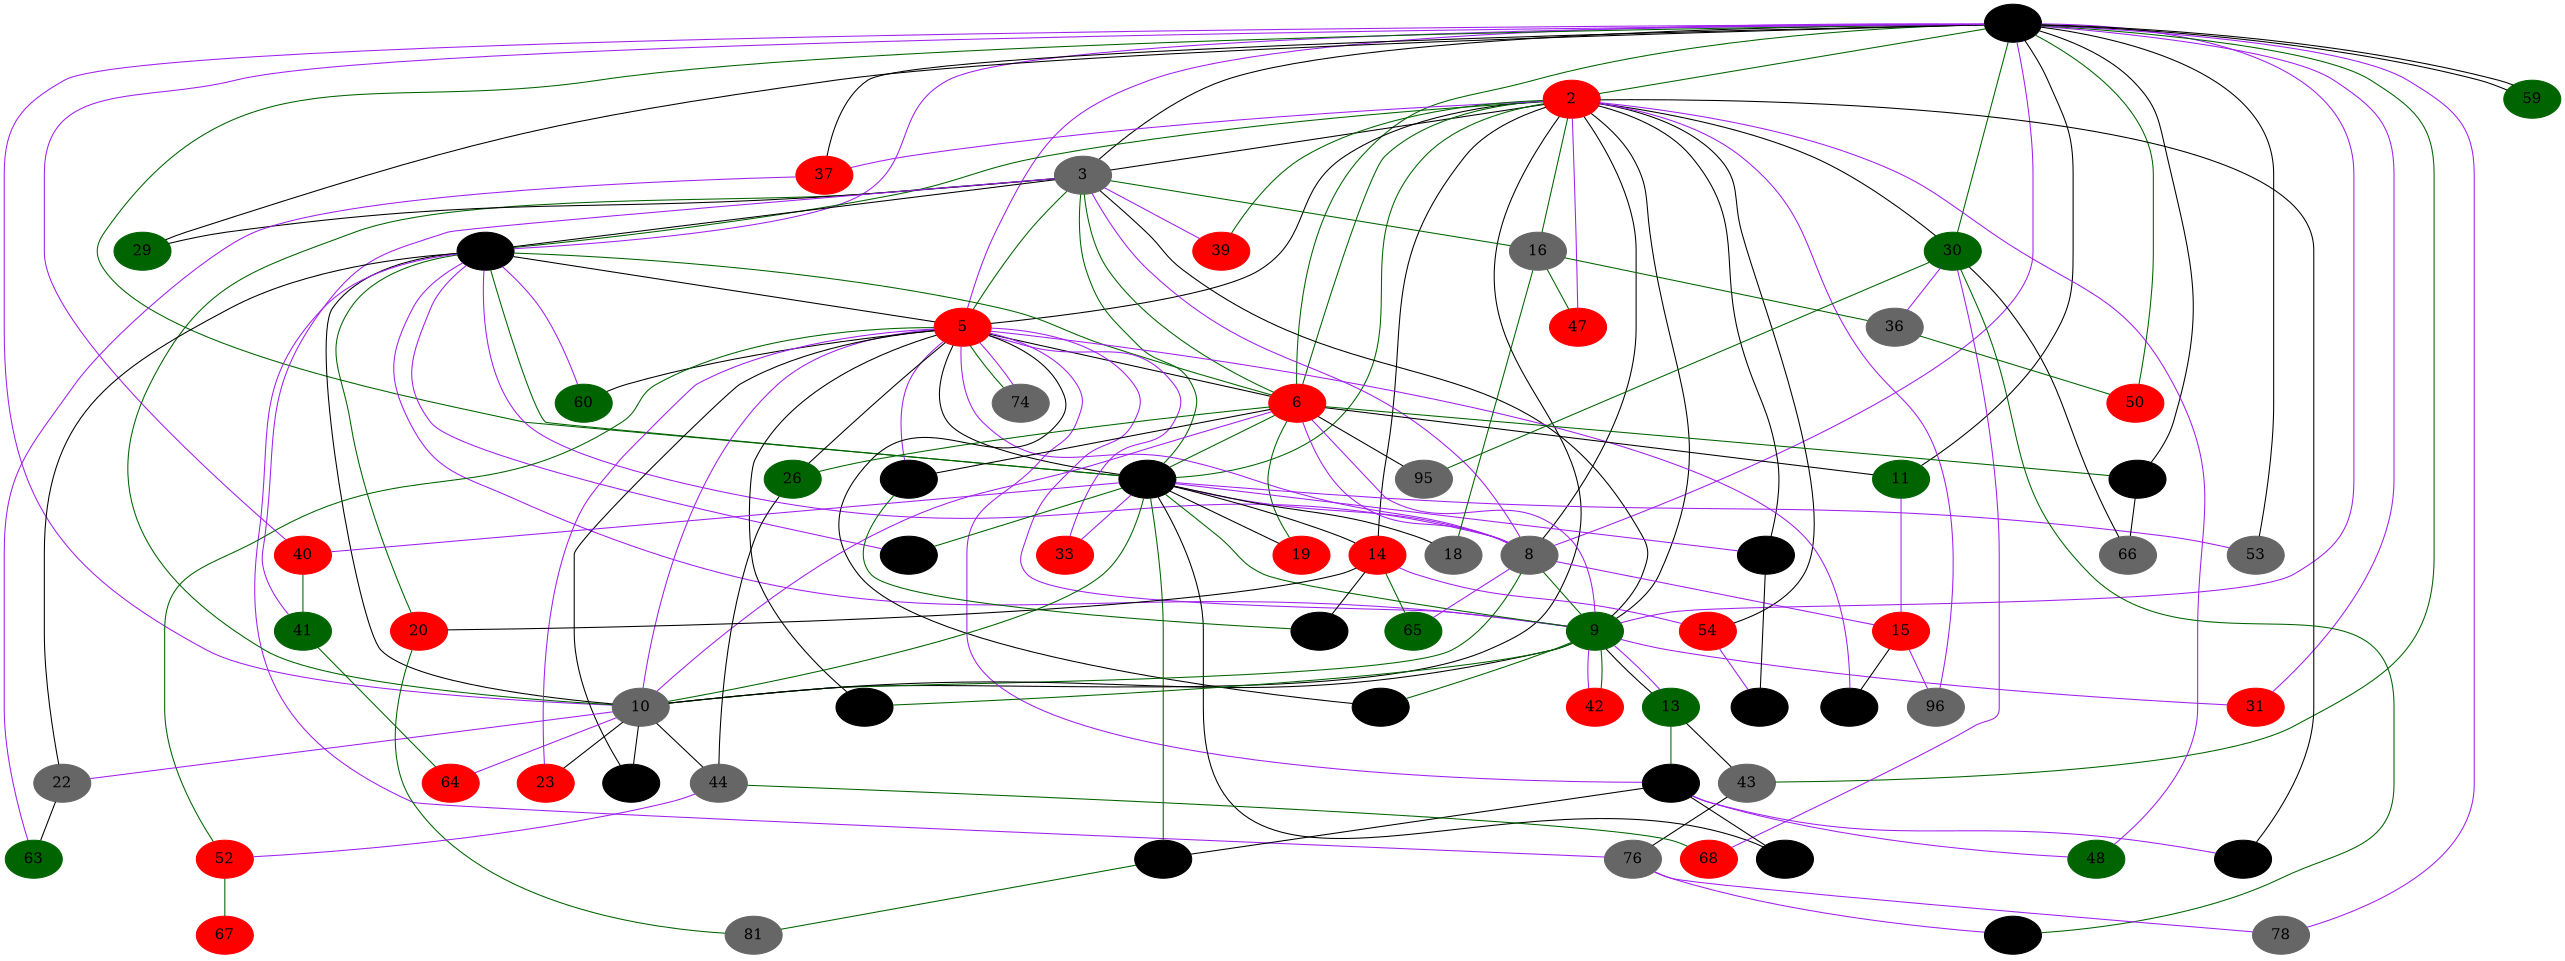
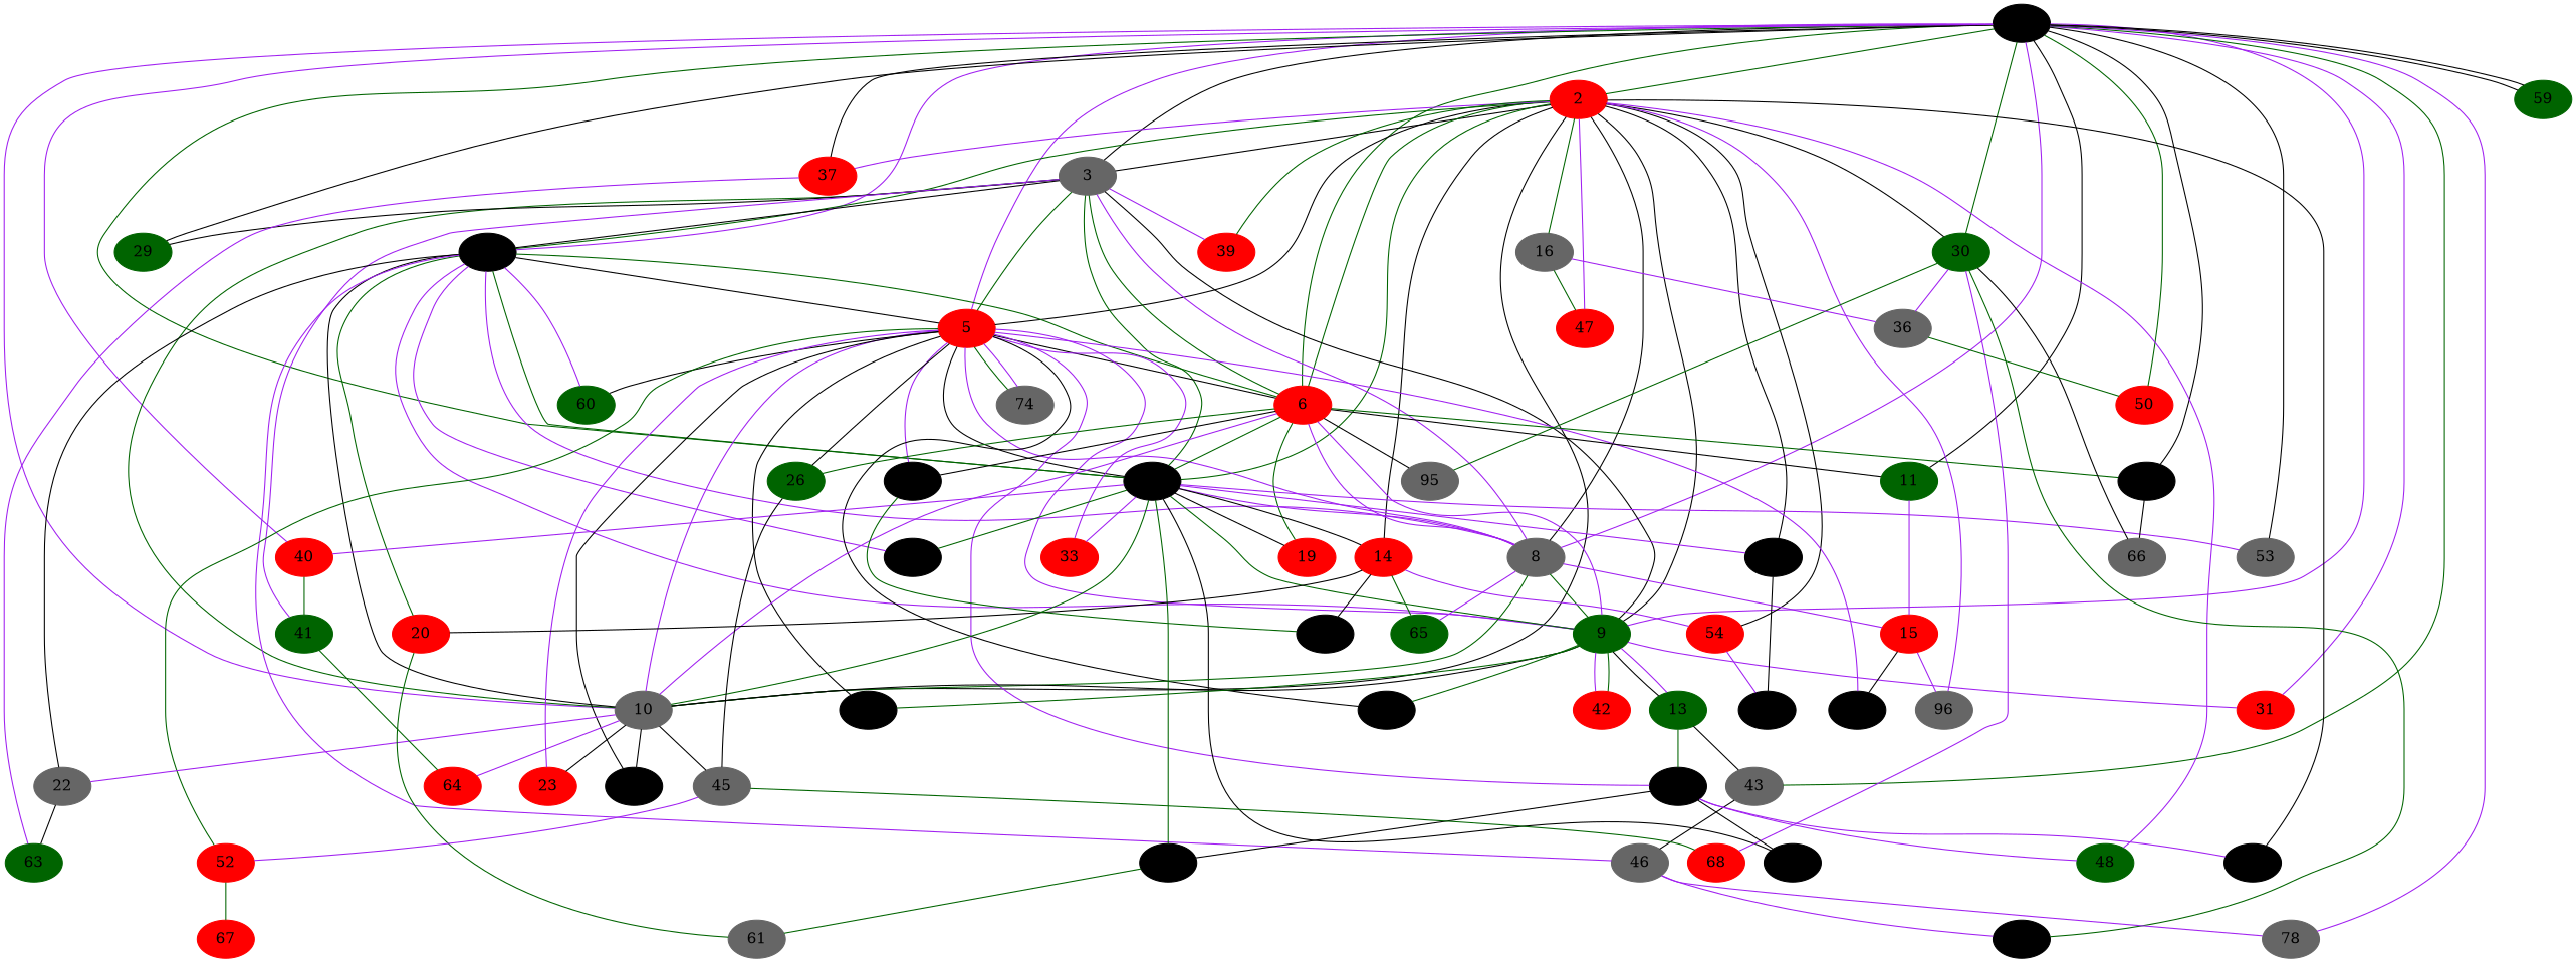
  graph {
    node [color=red style=filled]
    edge [color=purple]
    1 [color=black]
    2
    3 [color=gray40]
    4 [color=black]
    5
    6
    7 [color=black]
    8 [color=gray40]
    9 [color=darkgreen]
    10 [color=gray40]
    11 [color=darkgreen]
    29 [color=darkgreen]
    30 [color=darkgreen]
    31
    37
    38 [color=black]
    40
    43 [color=gray40]
    50
    53 [color=gray40]
    n21 [color=gray40 label=78]
    59 [color=darkgreen]
    14
    16 [color=gray40]
    24 [color=black]
    27 [color=black]
    39
    47
    48 [color=darkgreen]
    54
    n31 [color=gray40 label=96]
    41 [color=darkgreen]
    20
    21 [color=black]
    22 [color=gray40]
-   46 [color=gray40 label=76]
+   46 [color=gray40]
    60 [color=darkgreen]
    12 [color=black]
    17 [color=black]
    23
    25 [color=black]
    26 [color=darkgreen]
    32 [color=black]
    33
    n45 [color=gray40 label=74]
    35 [color=black]
    49 [color=black]
    52
    19
    n50 [color=gray40 label=95]
-   18 [color=gray40]
    28 [color=black]
    57 [color=black]
    15
    65 [color=darkgreen]
    13 [color=darkgreen]
    42
-   44 [color=gray40]
+   44 [color=gray40 label=45]
    64
    36 [color=gray40]
    55 [color=black]
    66 [color=gray40]
    68
    63 [color=darkgreen]
    51 [color=black]
    69 [color=black]
-   61 [color=gray40 label=81]
+   61 [color=gray40]
    67
    1 -- 2 [color=darkgreen]
    1 -- 3 [color=black]
    1 -- 4
    1 -- 5
    1 -- 6 [color=darkgreen]
    1 -- 7 [color=darkgreen]
    1 -- 8
    1 -- 9
    1 -- 10
    1 -- 11 [color=black]
    1 -- 29 [color=black]
    1 -- 30 [color=darkgreen]
    1 -- 31
    1 -- 37 [color=black]
    1 -- 38 [color=black]
    1 -- 40
    1 -- 43 [color=darkgreen]
    1 -- 50 [color=darkgreen]
    1 -- 53 [color=black]
    1 -- n21
    1 -- 59 [color=black]
    1 -- 59 [color=black]
    2 -- 3 [color=black]
    2 -- 4 [color=darkgreen]
    2 -- 5 [color=black]
    2 -- 6 [color=darkgreen]
    2 -- 7 [color=darkgreen]
    2 -- 8 [color=black]
    2 -- 9 [color=black]
    2 -- 10 [color=black]
    2 -- 30 [color=black]
    2 -- 37
    2 -- 14 [color=black]
    2 -- 16 [color=darkgreen]
    2 -- 24 [color=black]
    2 -- 27 [color=black]
    2 -- 39 [color=darkgreen]
    2 -- 47
    2 -- 48
    2 -- 54 [color=black]
    2 -- n31
    3 -- 4 [color=black]
    3 -- 5 [color=darkgreen]
    3 -- 6 [color=darkgreen]
    3 -- 7 [color=darkgreen]
    3 -- 8
    3 -- 9 [color=black]
    3 -- 10 [color=darkgreen]
    3 -- 29 [color=black]
-   3 -- 16 [color=darkgreen]
    3 -- 39
    3 -- 41
    4 -- 5 [color=black]
    4 -- 6 [color=darkgreen]
    4 -- 7 [color=darkgreen]
    4 -- 8
    4 -- 9
    4 -- 10 [color=black]
    4 -- 20 [color=darkgreen]
    4 -- 21
    4 -- 22 [color=black]
    4 -- 46
    4 -- 60
    5 -- 6 [color=black]
    5 -- 7 [color=black]
    5 -- 8
    5 -- 9
    5 -- 10
    5 -- 60 [color=black]
    5 -- 12
    5 -- 17
    5 -- 23
    5 -- 25
    5 -- 26 [color=black]
    5 -- 32 [color=black]
    5 -- 33
    5 -- n45 [color=darkgreen]
    5 -- n45
    5 -- 35 [color=black]
    5 -- 49 [color=black]
    5 -- 52 [color=darkgreen]
    6 -- 7 [color=darkgreen]
    6 -- 8
    6 -- 9
    6 -- 10
    6 -- 11 [color=black]
    6 -- 38 [color=darkgreen]
    6 -- 12 [color=black]
    6 -- 26 [color=darkgreen]
    6 -- 19 [color=darkgreen]
    6 -- n50 [color=black]
    7 -- 8
    7 -- 9 [color=darkgreen]
    7 -- 10 [color=darkgreen]
    7 -- 40
    7 -- 53
    7 -- 14 [color=black]
    7 -- 24
    7 -- 21 [color=darkgreen]
    7 -- 33
    7 -- 19 [color=black]
-   7 -- 18 [color=black]
    7 -- 28 [color=black]
    7 -- 57 [color=darkgreen]
    8 -- 9 [color=darkgreen]
    8 -- 10 [color=darkgreen]
    8 -- 15
    8 -- 65
    9 -- 10 [color=black]
    9 -- 31
    9 -- 32 [color=darkgreen]
    9 -- 35 [color=darkgreen]
    9 -- 13 [color=black]
    9 -- 13
    9 -- 42
    9 -- 42 [color=darkgreen]
    10 -- 22
    10 -- 23 [color=black]
    10 -- 49 [color=black]
    10 -- 44 [color=black]
    10 -- 64
    11 -- 15
    30 -- n50 [color=darkgreen]
    30 -- 36
    30 -- 55 [color=darkgreen]
    30 -- 66 [color=black]
    30 -- 68
    37 -- 63
    38 -- 66 [color=black]
    40 -- 41 [color=darkgreen]
    43 -- 46 [color=black]
    14 -- 54
    14 -- 20 [color=black]
    14 -- 65 [color=darkgreen]
    14 -- 51 [color=black]
    16 -- 47 [color=darkgreen]
-   16 -- 18 [color=darkgreen]
-   16 -- 36 [color=darkgreen]
+   16 -- 36
    24 -- 69 [color=black]
    54 -- 69
    41 -- 64 [color=darkgreen]
    20 -- 61 [color=darkgreen]
    22 -- 63 [color=black]
    46 -- n21
    46 -- 55
    12 -- 51 [color=darkgreen]
    25 -- 27
    25 -- 48
    25 -- 28 [color=black]
    25 -- 57 [color=black]
    26 -- 44 [color=black]
    52 -- 67 [color=darkgreen]
    57 -- 61 [color=darkgreen]
    15 -- n31
    15 -- 17 [color=black]
    13 -- 43 [color=black]
    13 -- 25 [color=darkgreen]
    44 -- 52
    44 -- 68 [color=darkgreen]
    36 -- 50 [color=darkgreen]
  }
